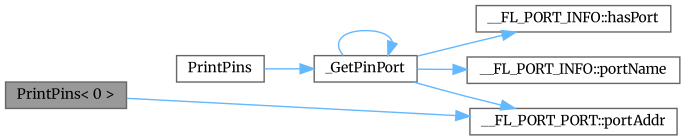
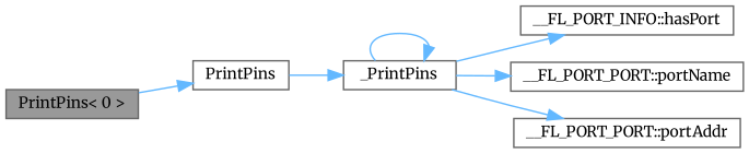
  digraph {
    fontname=Merriweather
    rankdir=LR
    node [color=grey40 fillcolor=white fontname=Merriweather fontsize=10 shape=box style=filled]
    edge [color=steelblue1 fontname=Merriweather fontsize=10 labelfontname=Helvetica labelfontsize=10 style=solid]
    n1 [color=gray40 fillcolor=grey60 fontcolor=black height=0.2 label="PrintPins\< 0 \>" width=0.4]
    n2 [height=0.2 label=PrintPins width=0.4]
-   n3 [height=0.2 label=_GetPinPort width=0.4]
+   n3 [height=0.2 label=_PrintPins width=0.4]
    n4 [height=0.2 label="__FL_PORT_INFO::hasPort" width=0.4]
    n5 [height=0.2 label="__FL_PORT_PORT::portAddr" width=0.4]
-   n6 [height=0.2 label="__FL_PORT_INFO::portName" width=0.4]
-   n1 -> n5
+   n6 [height=0.2 label="__FL_PORT_PORT::portName" width=0.4]
+   n1 -> n2
    n2 -> n3
    n3 -> n3
    n3 -> n4
    n3 -> n5
    n3 -> n6
  }
